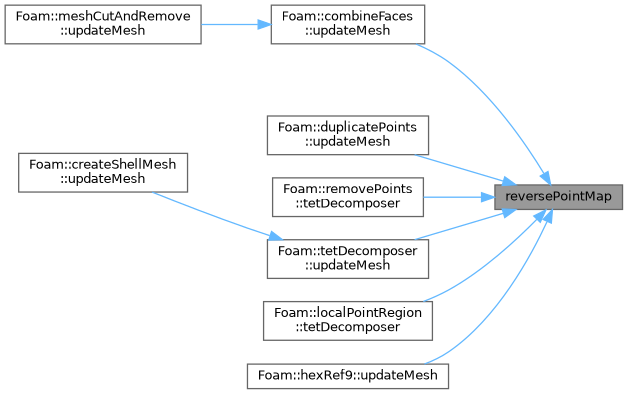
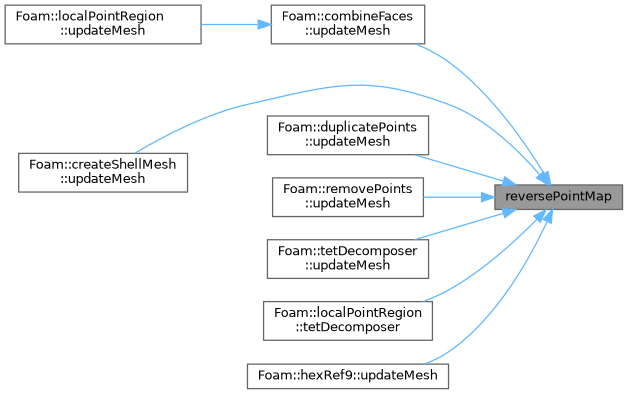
  digraph {
    rankdir=RL
    node [color=grey40 fillcolor=white fontname=Helvetica fontsize=10 shape=box style=filled]
    edge [color=steelblue1 dir=back fontname=Helvetica fontsize=10 labelfontname=Helvetica labelfontsize=10 style=solid]
    n1 [color=gray40 fillcolor=grey60 fontcolor=black height=0.2 label=reversePointMap width=0.4]
    n2 [height=0.2 label="Foam::createShellMesh\l::updateMesh" width=0.4]
    n3 [height=0.2 label="Foam::combineFaces\l::updateMesh" width=0.4]
    n4 [height=0.2 label="Foam::duplicatePoints\l::updateMesh" width=0.4]
-   n5 [height=0.2 label="Foam::removePoints\l::tetDecomposer" width=0.4]
+   n5 [height=0.2 label="Foam::removePoints\l::updateMesh" width=0.4]
    n6 [height=0.2 label="Foam::tetDecomposer\l::updateMesh" width=0.4]
    n7 [height=0.2 label="Foam::localPointRegion\l::tetDecomposer" width=0.4]
    n8 [height=0.2 label="Foam::hexRef9::updateMesh" width=0.4]
-   n9 [height=0.2 label="Foam::meshCutAndRemove\l::updateMesh" width=0.4]
-   n6 -> n2
+   n9 [height=0.2 label="Foam::localPointRegion\l::updateMesh" width=0.4]
+   n1 -> n2
    n1 -> n3
    n1 -> n4
    n1 -> n5
    n1 -> n6
    n1 -> n7
    n1 -> n8
    n3 -> n9
  }
